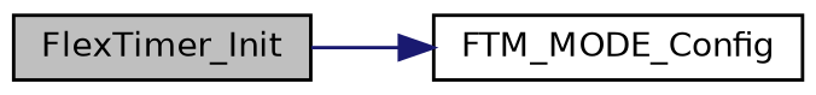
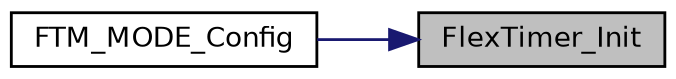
  digraph {
    rankdir=LR
    node [color=black fontname=Helvetica fontsize=10 shape=record style=filled]
    n1 [fillcolor=grey75 fontcolor=black height=0.2 label=FlexTimer_Init width=0.4]
    n2 [fillcolor=white height=0.2 label=FTM_MODE_Config width=0.4]
-   n1 -> n2 [color=midnightblue fontname=Helvetica fontsize=10 labelfontname=Helvetica labelfontsize=10 style=solid]
+   n2 -> n1 [color=midnightblue fontname=Helvetica fontsize=10 labelfontname=Helvetica labelfontsize=10 style=solid]
  }
